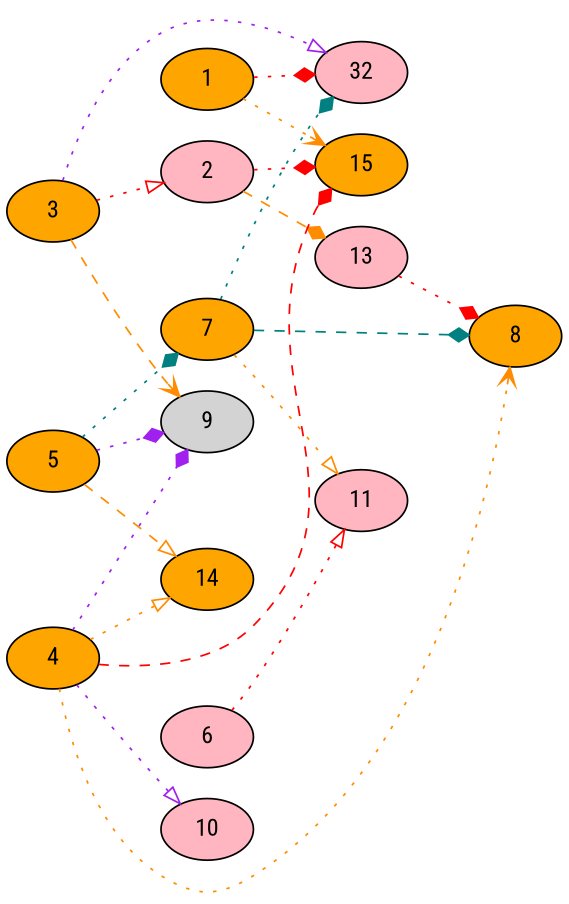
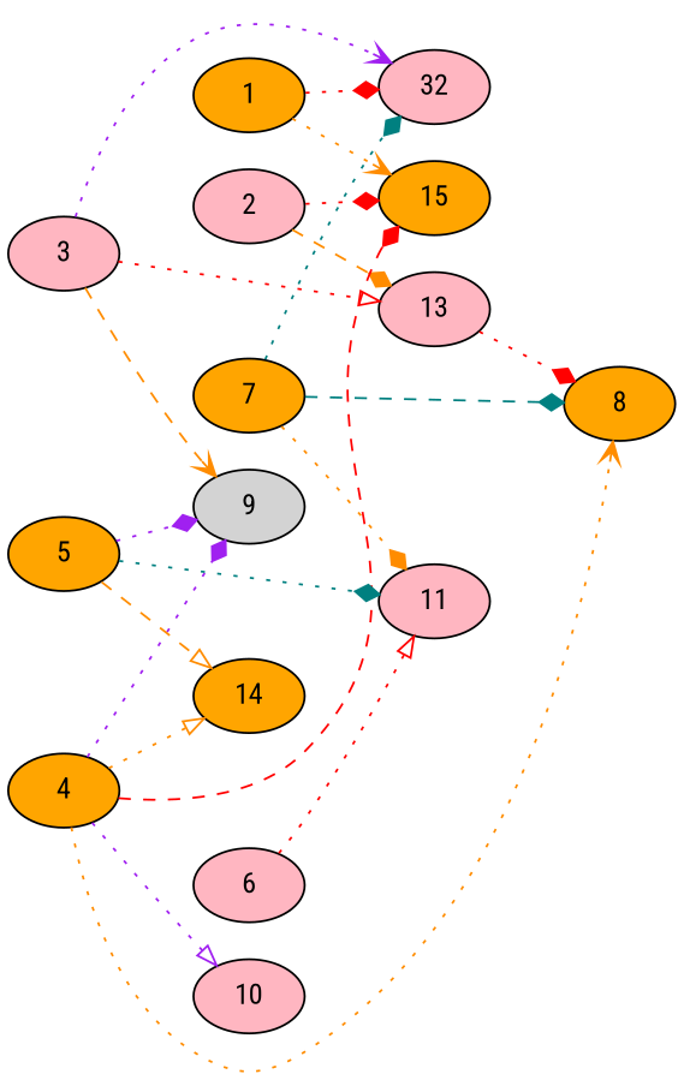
  digraph {
    fontname="Roboto Condensed"
    rankdir=LR
    node [alpha=0.19 fillcolor=orange fontname="Roboto Condensed" style=filled]
    edge [arrowhead=diamond color=darkorange fontname="Roboto Condensed" style=dotted]
    1 [alpha=0.16 expect_size=37293056]
    n2 [expect_size=45981696 fillcolor=lightpink label=32]
    15 [alpha=0.12 expect_size=29106176]
    8 [alpha=0.13 expect_size=47867904]
    2 [alpha=0.06 expect_size=50818048 fillcolor=lightpink]
    13 [alpha=0.10 expect_size=12730368 fillcolor=lightpink]
-   3 [alpha=0.00 expect_size=28039168]
+   3 [alpha=0.00 expect_size=28039168 fillcolor=lightpink]
    9 [expect_size=26265600 fillcolor=lightgrey]
    14 [alpha=0.14 expect_size=13484032]
    4 [alpha=0.07 expect_size=9726976]
    10 [alpha=0.14 expect_size=15132672 fillcolor=lightpink]
    5 [alpha=0.02 expect_size=33611776]
    11 [alpha=0.05 expect_size=7279616 fillcolor=lightpink]
    6 [expect_size=42439680 fillcolor=lightpink]
    7 [alpha=0.10 expect_size=28399616]
    1 -> n2 [color=red]
    1 -> 15 [arrowhead=vee]
    2 -> 15 [color=red]
    2 -> 13 [style=dashed]
    13 -> 8 [color=red]
-   3 -> n2 [arrowhead=onormal color=purple]
-   3 -> 2 [arrowhead=onormal color=red]
+   3 -> n2 [arrowhead=vee color=purple]
+   3 -> 13 [arrowhead=onormal color=red]
    3 -> 9 [arrowhead=vee style=dashed]
    4 -> 15 [color=red style=dashed]
    4 -> 8 [arrowhead=vee]
    4 -> 9 [color=purple]
    4 -> 14 [arrowhead=onormal]
    4 -> 10 [arrowhead=onormal color=purple]
    5 -> 9 [color=purple]
    5 -> 14 [arrowhead=onormal style=dashed]
-   5 -> 7 [color=teal]
+   5 -> 11 [color=teal]
    6 -> 11 [arrowhead=onormal color=red]
    7 -> n2 [color=teal]
    7 -> 8 [color=teal style=dashed]
-   7 -> 11 [arrowhead=onormal]
+   7 -> 11
  }
